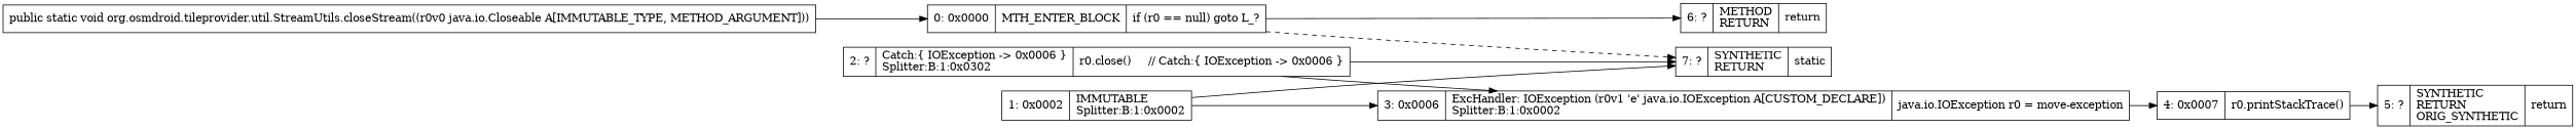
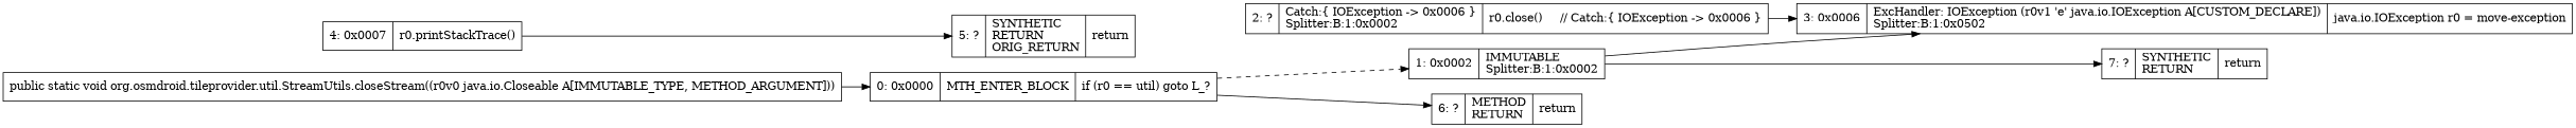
  digraph {
    rankdir=LR
    node [shape=record]
-   n1 [label="{0\:\ 0x0000|MTH_ENTER_BLOCK\l|if (r0 == null) goto L_?\l}"]
+   n1 [label="{0\:\ 0x0000|MTH_ENTER_BLOCK\l|if (r0 == util) goto L_?\l}"]
    n2 [label="{1\:\ 0x0002|IMMUTABLE\lSplitter:B:1:0x0002\l}"]
    n3 [label="{6\:\ ?|METHOD\lRETURN\l|return\l}"]
-   n4 [label="{3\:\ 0x0006|ExcHandler: IOException (r0v1 'e' java.io.IOException A[CUSTOM_DECLARE])\lSplitter:B:1:0x0002\l|java.io.IOException r0 = move\-exception\l}"]
-   n5 [label="{7\:\ ?|SYNTHETIC\lRETURN\l|static\l}"]
-   n6 [label="{2\:\ ?|Catch:\{ IOException \-\> 0x0006 \}\lSplitter:B:1:0x0302\l|r0.close()     \/\/ Catch:\{ IOException \-\> 0x0006 \}\l}"]
+   n4 [label="{3\:\ 0x0006|ExcHandler: IOException (r0v1 'e' java.io.IOException A[CUSTOM_DECLARE])\lSplitter:B:1:0x0502\l|java.io.IOException r0 = move\-exception\l}"]
+   n5 [label="{7\:\ ?|SYNTHETIC\lRETURN\l|return\l}"]
+   n6 [label="{2\:\ ?|Catch:\{ IOException \-\> 0x0006 \}\lSplitter:B:1:0x0002\l|r0.close()     \/\/ Catch:\{ IOException \-\> 0x0006 \}\l}"]
    n7 [label="{4\:\ 0x0007|r0.printStackTrace()\l}"]
-   n8 [label="{5\:\ ?|SYNTHETIC\lRETURN\lORIG_SYNTHETIC\l|return\l}"]
+   n8 [label="{5\:\ ?|SYNTHETIC\lRETURN\lORIG_RETURN\l|return\l}"]
    n9 [label="{public static void org.osmdroid.tileprovider.util.StreamUtils.closeStream((r0v0 java.io.Closeable A[IMMUTABLE_TYPE, METHOD_ARGUMENT])) }"]
-   n1 -> n5 [style=dashed]
+   n1 -> n2 [style=dashed]
    n1 -> n3
    n2 -> n4
    n2 -> n5
-   n4 -> n7
    n6 -> n4
-   n6 -> n5
    n7 -> n8
    n9 -> n1
  }
